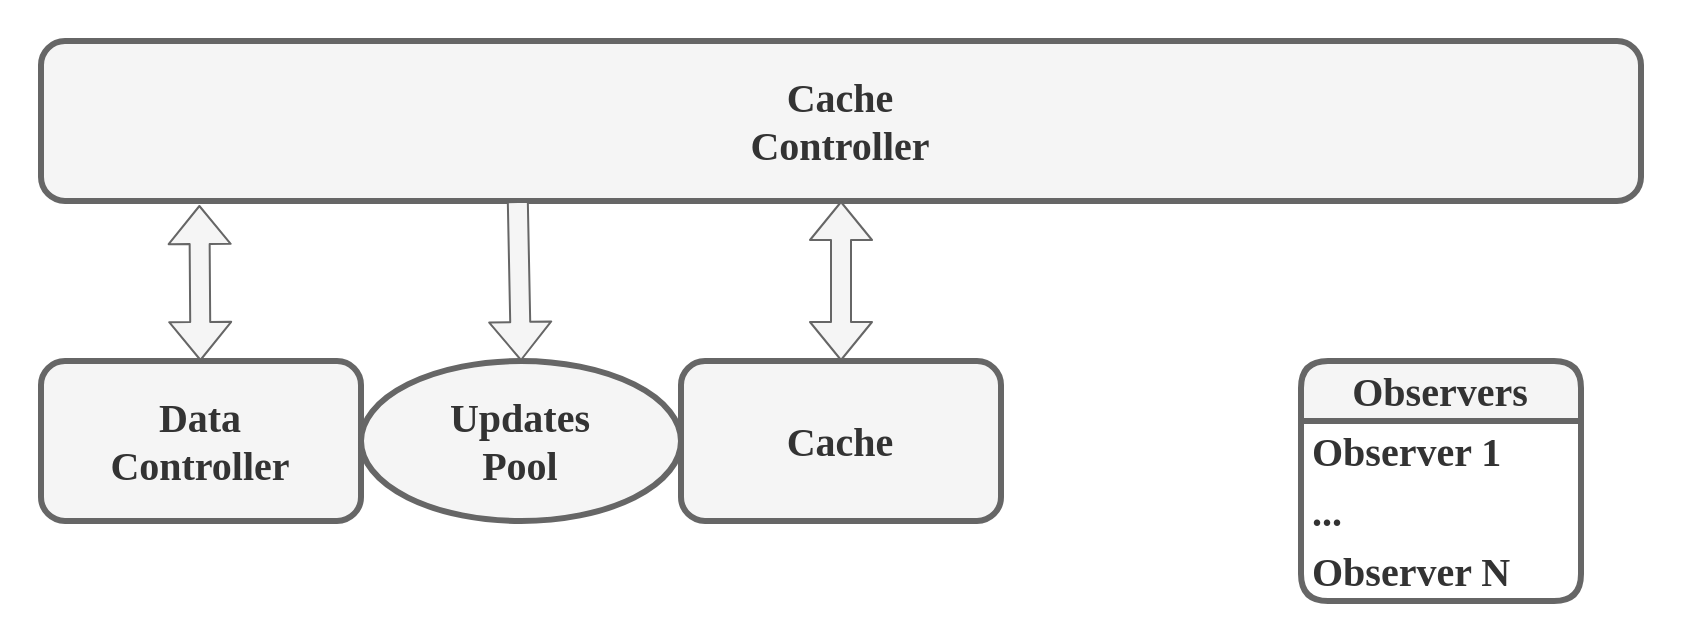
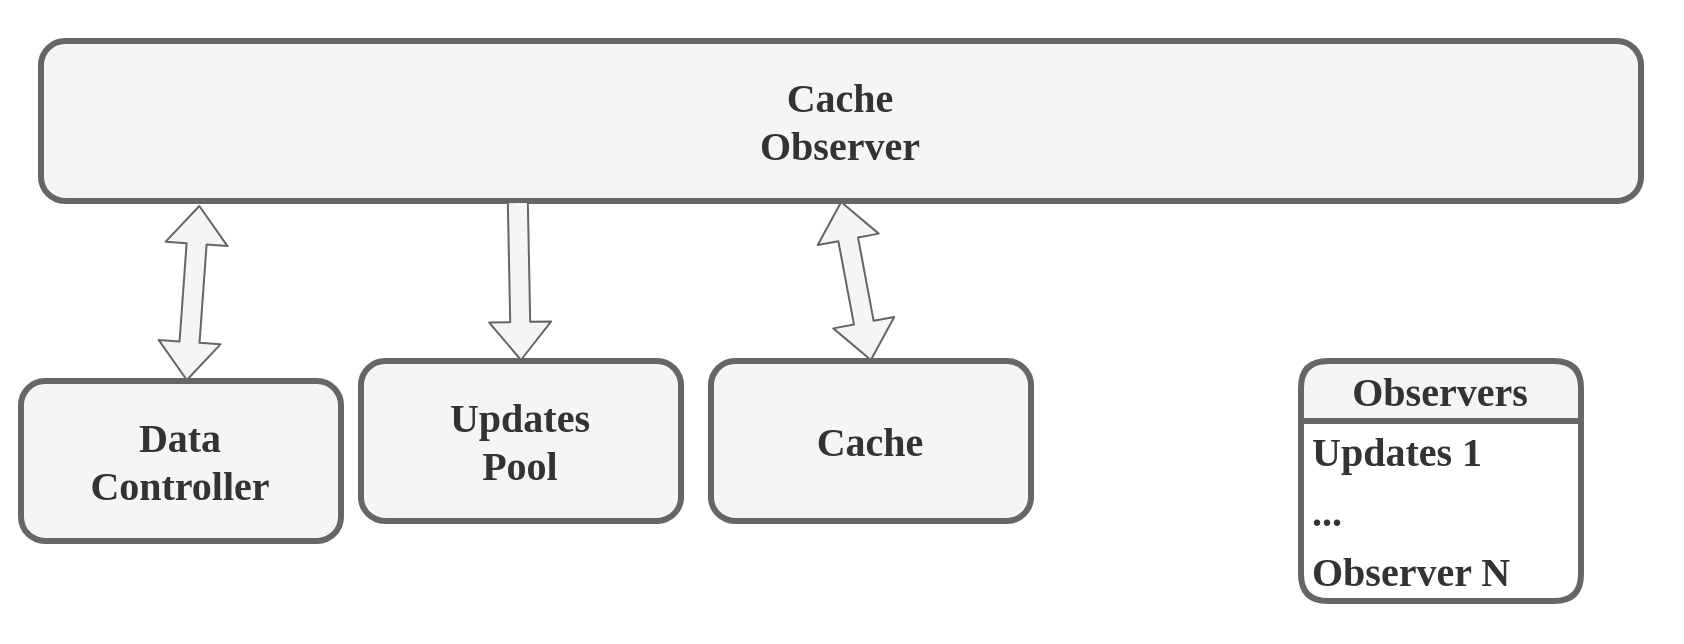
  <mxCell id="0" />
  <mxCell id="1" parent="0" />
- <mxCell id="2" value="Data&lt;br&gt;Controller" style="rounded=1;whiteSpace=wrap;html=1;strokeWidth=3;fontFamily=American TypeWriter;fontStyle=1;fontSize=20;fillColor=#f5f5f5;fontColor=#333333;strokeColor=#666666;" vertex="1" parent="1"><mxGeometry x="20" y="180" width="160" height="80" as="geometry" /></mxCell>
- <mxCell id="3" value="Cache&lt;br&gt;Controller" style="rounded=1;whiteSpace=wrap;html=1;strokeWidth=3;fontFamily=American TypeWriter;fontStyle=1;fontSize=20;fillColor=#f5f5f5;fontColor=#333333;strokeColor=#666666;" vertex="1" parent="1"><mxGeometry x="20" y="20" width="800" height="80" as="geometry" /></mxCell>
- <mxCell id="4" value="Updates&lt;div&gt;Pool&lt;/div&gt;" style="ellipse;whiteSpace=wrap;html=1;strokeWidth=3;fontFamily=American TypeWriter;fontStyle=1;fontSize=20;fillColor=#f5f5f5;fontColor=#333333;strokeColor=#666666;" vertex="1" parent="1"><mxGeometry x="180" y="180" width="160" height="80" as="geometry" /></mxCell>
- <mxCell id="5" value="Cache" style="rounded=1;whiteSpace=wrap;html=1;strokeWidth=3;fontFamily=American TypeWriter;fontStyle=1;fontSize=20;fillColor=#f5f5f5;fontColor=#333333;strokeColor=#666666;" vertex="1" parent="1"><mxGeometry x="340" y="180" width="160" height="80" as="geometry" /></mxCell>
+ <mxCell id="2" value="Data&lt;br&gt;Controller" style="rounded=1;whiteSpace=wrap;html=1;strokeWidth=3;fontFamily=American TypeWriter;fontStyle=1;fontSize=20;fillColor=#f5f5f5;fontColor=#333333;strokeColor=#666666;" vertex="1" parent="1"><mxGeometry x="10" y="190" width="160" height="80" as="geometry" /></mxCell>
+ <mxCell id="3" value="Cache&lt;br&gt;Observer" style="rounded=1;whiteSpace=wrap;html=1;strokeWidth=3;fontFamily=American TypeWriter;fontStyle=1;fontSize=20;fillColor=#f5f5f5;fontColor=#333333;strokeColor=#666666;" vertex="1" parent="1"><mxGeometry x="20" y="20" width="800" height="80" as="geometry" /></mxCell>
+ <mxCell id="4" value="Updates&lt;div&gt;Pool&lt;/div&gt;" style="rounded=1;whiteSpace=wrap;html=1;strokeWidth=3;fontFamily=American TypeWriter;fontStyle=1;fontSize=20;fillColor=#f5f5f5;fontColor=#333333;strokeColor=#666666;" vertex="1" parent="1"><mxGeometry x="180" y="180" width="160" height="80" as="geometry" /></mxCell>
+ <mxCell id="5" value="Cache" style="rounded=1;whiteSpace=wrap;html=1;strokeWidth=3;fontFamily=American TypeWriter;fontStyle=1;fontSize=20;fillColor=#f5f5f5;fontColor=#333333;strokeColor=#666666;" vertex="1" parent="1"><mxGeometry x="355" y="180" width="160" height="80" as="geometry" /></mxCell>
  <mxCell id="6" value="Observers" style="swimlane;fontStyle=1;childLayout=stackLayout;horizontal=1;startSize=30;horizontalStack=0;resizeParent=1;resizeParentMax=0;resizeLast=0;collapsible=1;marginBottom=0;whiteSpace=wrap;html=1;rounded=1;strokeColor=#666666;strokeWidth=3;align=center;verticalAlign=middle;fontFamily=American TypeWriter;fontSize=20;fontColor=#333333;fillColor=#f5f5f5;swimlaneFillColor=default;" vertex="1" parent="1"><mxGeometry x="650" y="180" width="140" height="120" as="geometry" /></mxCell>
- <mxCell id="7" value="Observer 1" style="text;strokeColor=none;fillColor=none;align=left;verticalAlign=middle;spacingLeft=4;spacingRight=4;overflow=hidden;points=[[0,0.5],[1,0.5]];portConstraint=eastwest;rotatable=0;whiteSpace=wrap;html=1;fontFamily=American TypeWriter;fontSize=20;fontColor=#333333;fontStyle=1;" vertex="1" parent="6"><mxGeometry y="30" width="140" height="30" as="geometry" /></mxCell>
+ <mxCell id="7" value="Updates 1" style="text;strokeColor=none;fillColor=none;align=left;verticalAlign=middle;spacingLeft=4;spacingRight=4;overflow=hidden;points=[[0,0.5],[1,0.5]];portConstraint=eastwest;rotatable=0;whiteSpace=wrap;html=1;fontFamily=American TypeWriter;fontSize=20;fontColor=#333333;fontStyle=1;" vertex="1" parent="6"><mxGeometry y="30" width="140" height="30" as="geometry" /></mxCell>
  <mxCell id="8" value="..." style="text;strokeColor=none;fillColor=none;align=left;verticalAlign=middle;spacingLeft=4;spacingRight=4;overflow=hidden;points=[[0,0.5],[1,0.5]];portConstraint=eastwest;rotatable=0;whiteSpace=wrap;html=1;fontFamily=American TypeWriter;fontSize=20;fontColor=#333333;fontStyle=1;" vertex="1" parent="6"><mxGeometry y="60" width="140" height="30" as="geometry" /></mxCell>
  <mxCell id="9" value="Observer N" style="text;strokeColor=none;fillColor=none;align=left;verticalAlign=middle;spacingLeft=4;spacingRight=4;overflow=hidden;points=[[0,0.5],[1,0.5]];portConstraint=eastwest;rotatable=0;whiteSpace=wrap;html=1;fontFamily=American TypeWriter;fontSize=20;fontColor=#333333;fontStyle=1;" vertex="1" parent="6"><mxGeometry y="90" width="140" height="30" as="geometry" /></mxCell>
  <mxCell id="10" value="" style="shape=flexArrow;endArrow=classic;startArrow=classic;html=1;entryX=0.099;entryY=1.025;entryDx=0;entryDy=0;entryPerimeter=0;fillColor=#f5f5f5;strokeColor=#666666;" edge="1" parent="1" source="2" target="3"><mxGeometry width="100" height="100" relative="1" as="geometry"><mxPoint x="350" y="470" as="sourcePoint" /><mxPoint x="450" y="370" as="targetPoint" /></mxGeometry></mxCell>
  <mxCell id="11" value="" style="shape=flexArrow;endArrow=classic;startArrow=classic;html=1;entryX=0.5;entryY=1;entryDx=0;entryDy=0;fillColor=#f5f5f5;strokeColor=#666666;exitX=0.5;exitY=0;exitDx=0;exitDy=0;" edge="1" parent="1" source="5" target="3"><mxGeometry width="100" height="100" relative="1" as="geometry"><mxPoint x="420.5" y="178" as="sourcePoint" /><mxPoint x="419.5" y="100" as="targetPoint" /></mxGeometry></mxCell>
  <mxCell id="12" value="" style="shape=flexArrow;endArrow=none;startArrow=classic;html=1;entryX=0.298;entryY=1;entryDx=0;entryDy=0;entryPerimeter=0;fillColor=#f5f5f5;strokeColor=#666666;exitX=0.5;exitY=0;exitDx=0;exitDy=0;endFill=0;" edge="1" parent="1" source="4" target="3"><mxGeometry width="100" height="100" relative="1" as="geometry"><mxPoint x="260.5" y="178" as="sourcePoint" /><mxPoint x="259.5" y="100" as="targetPoint" /></mxGeometry></mxCell>
